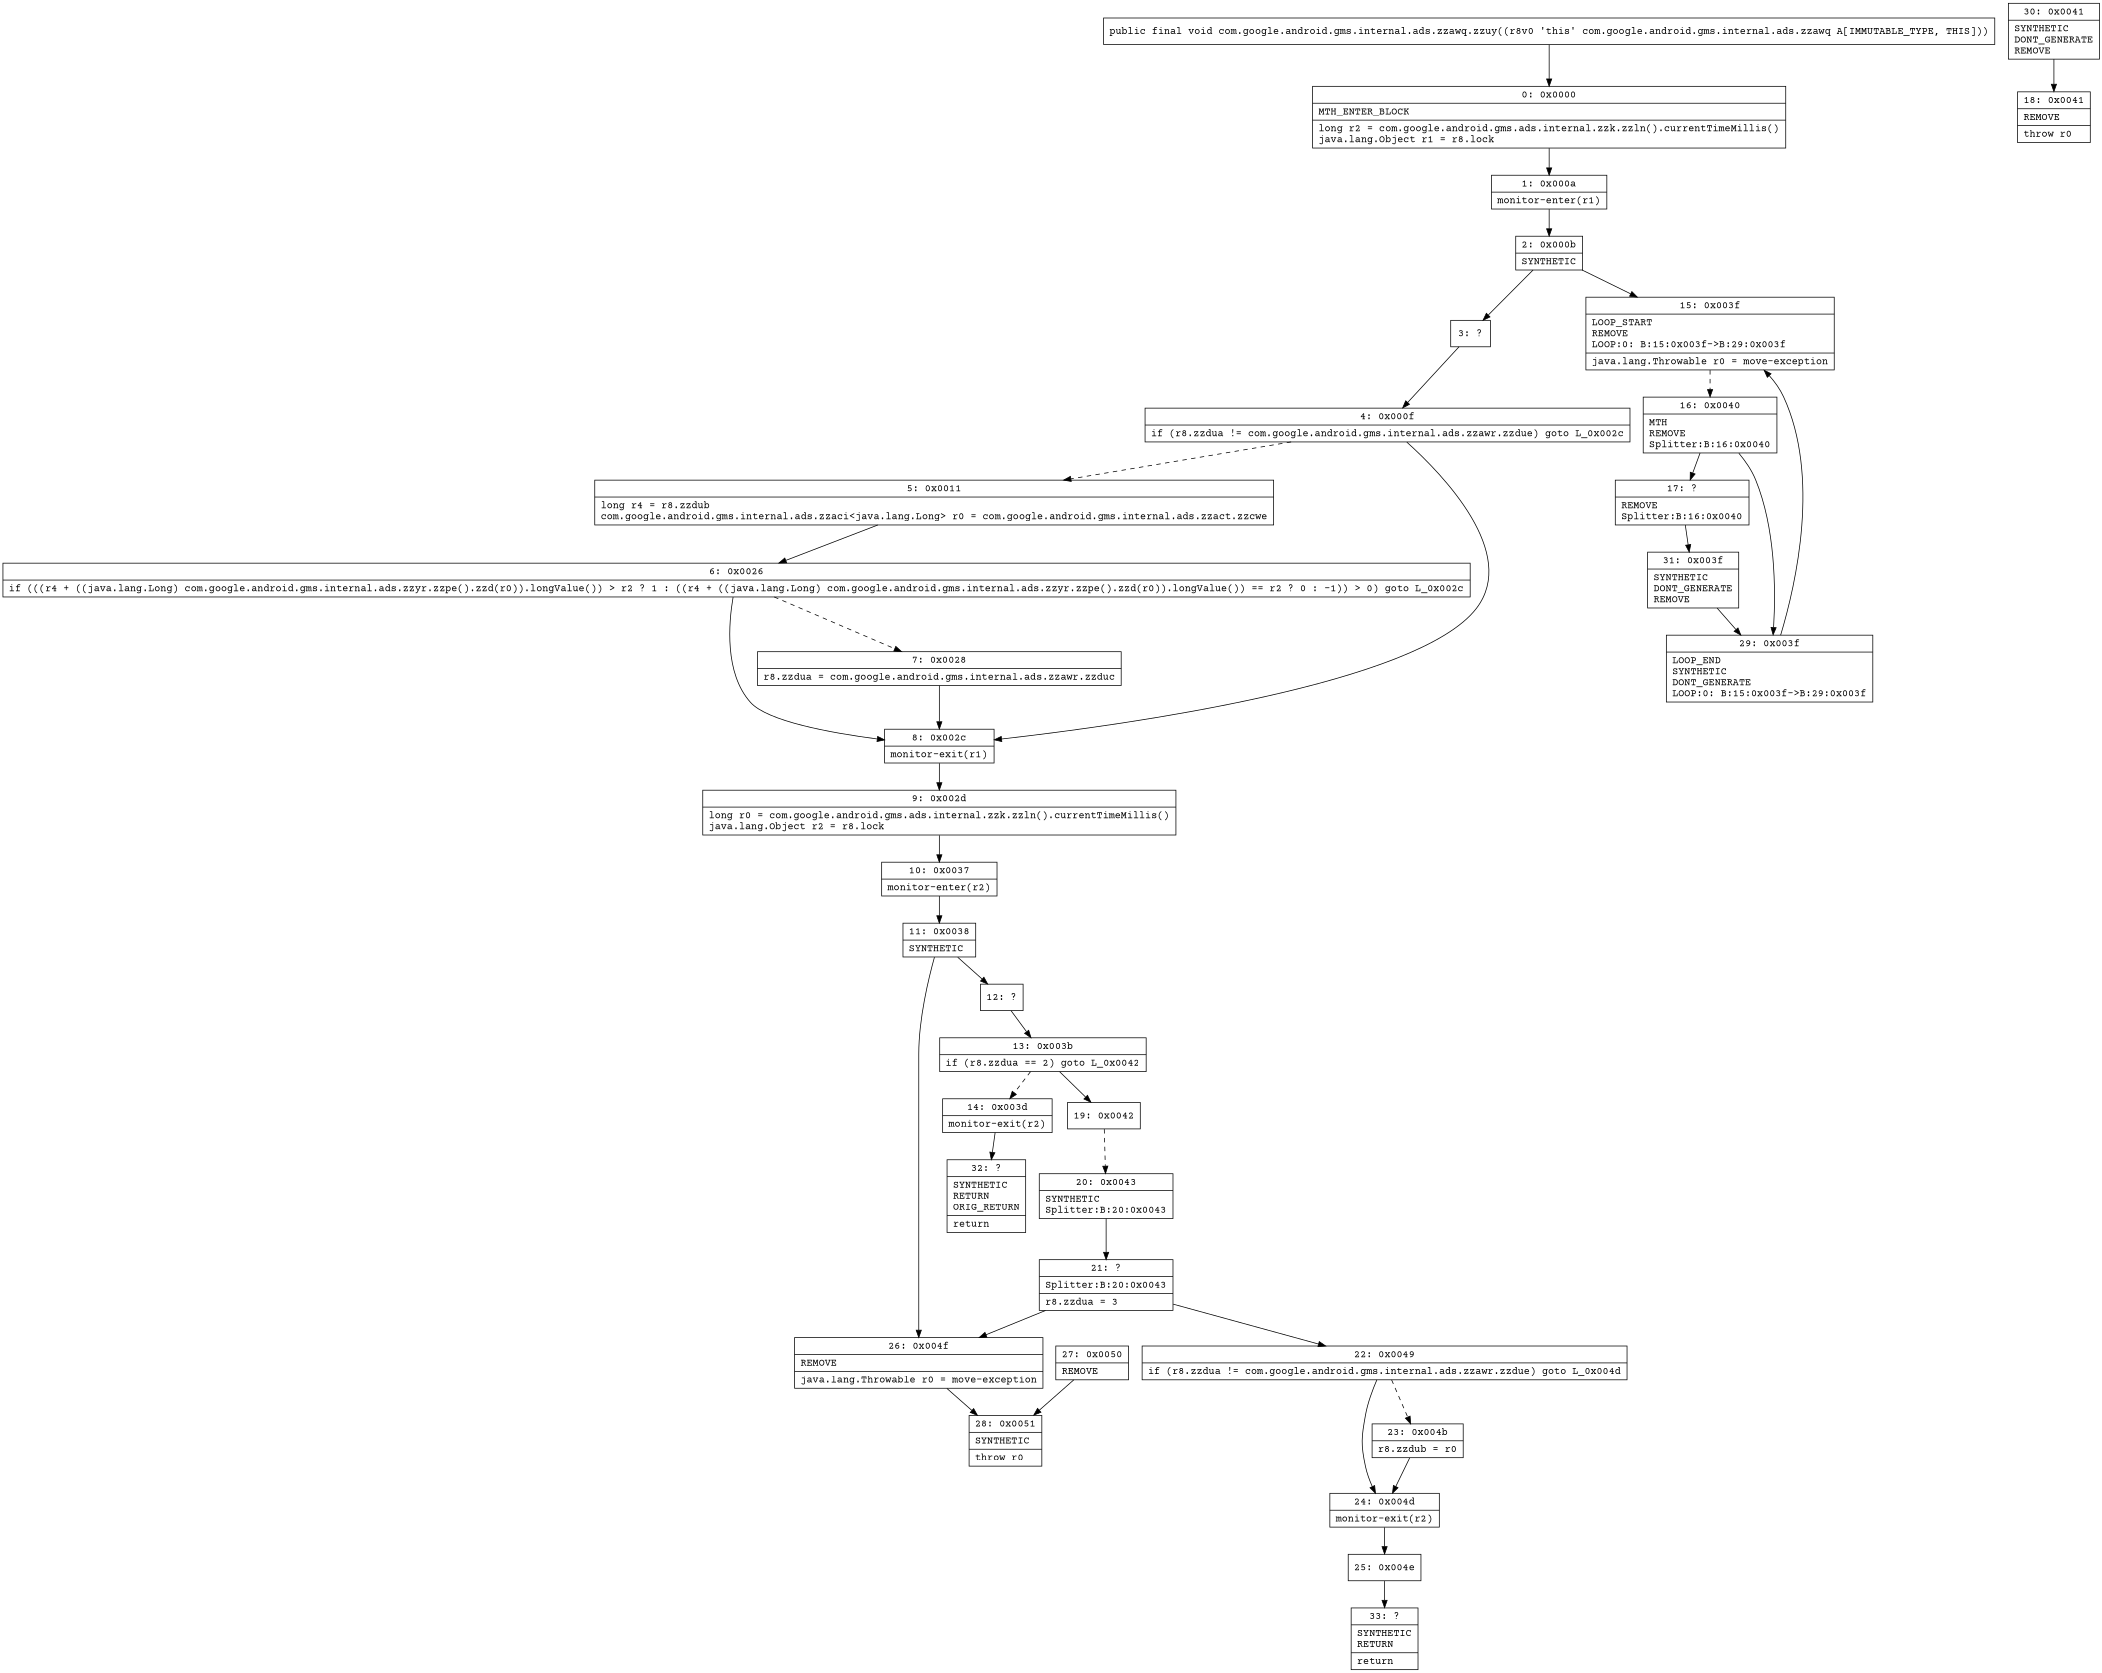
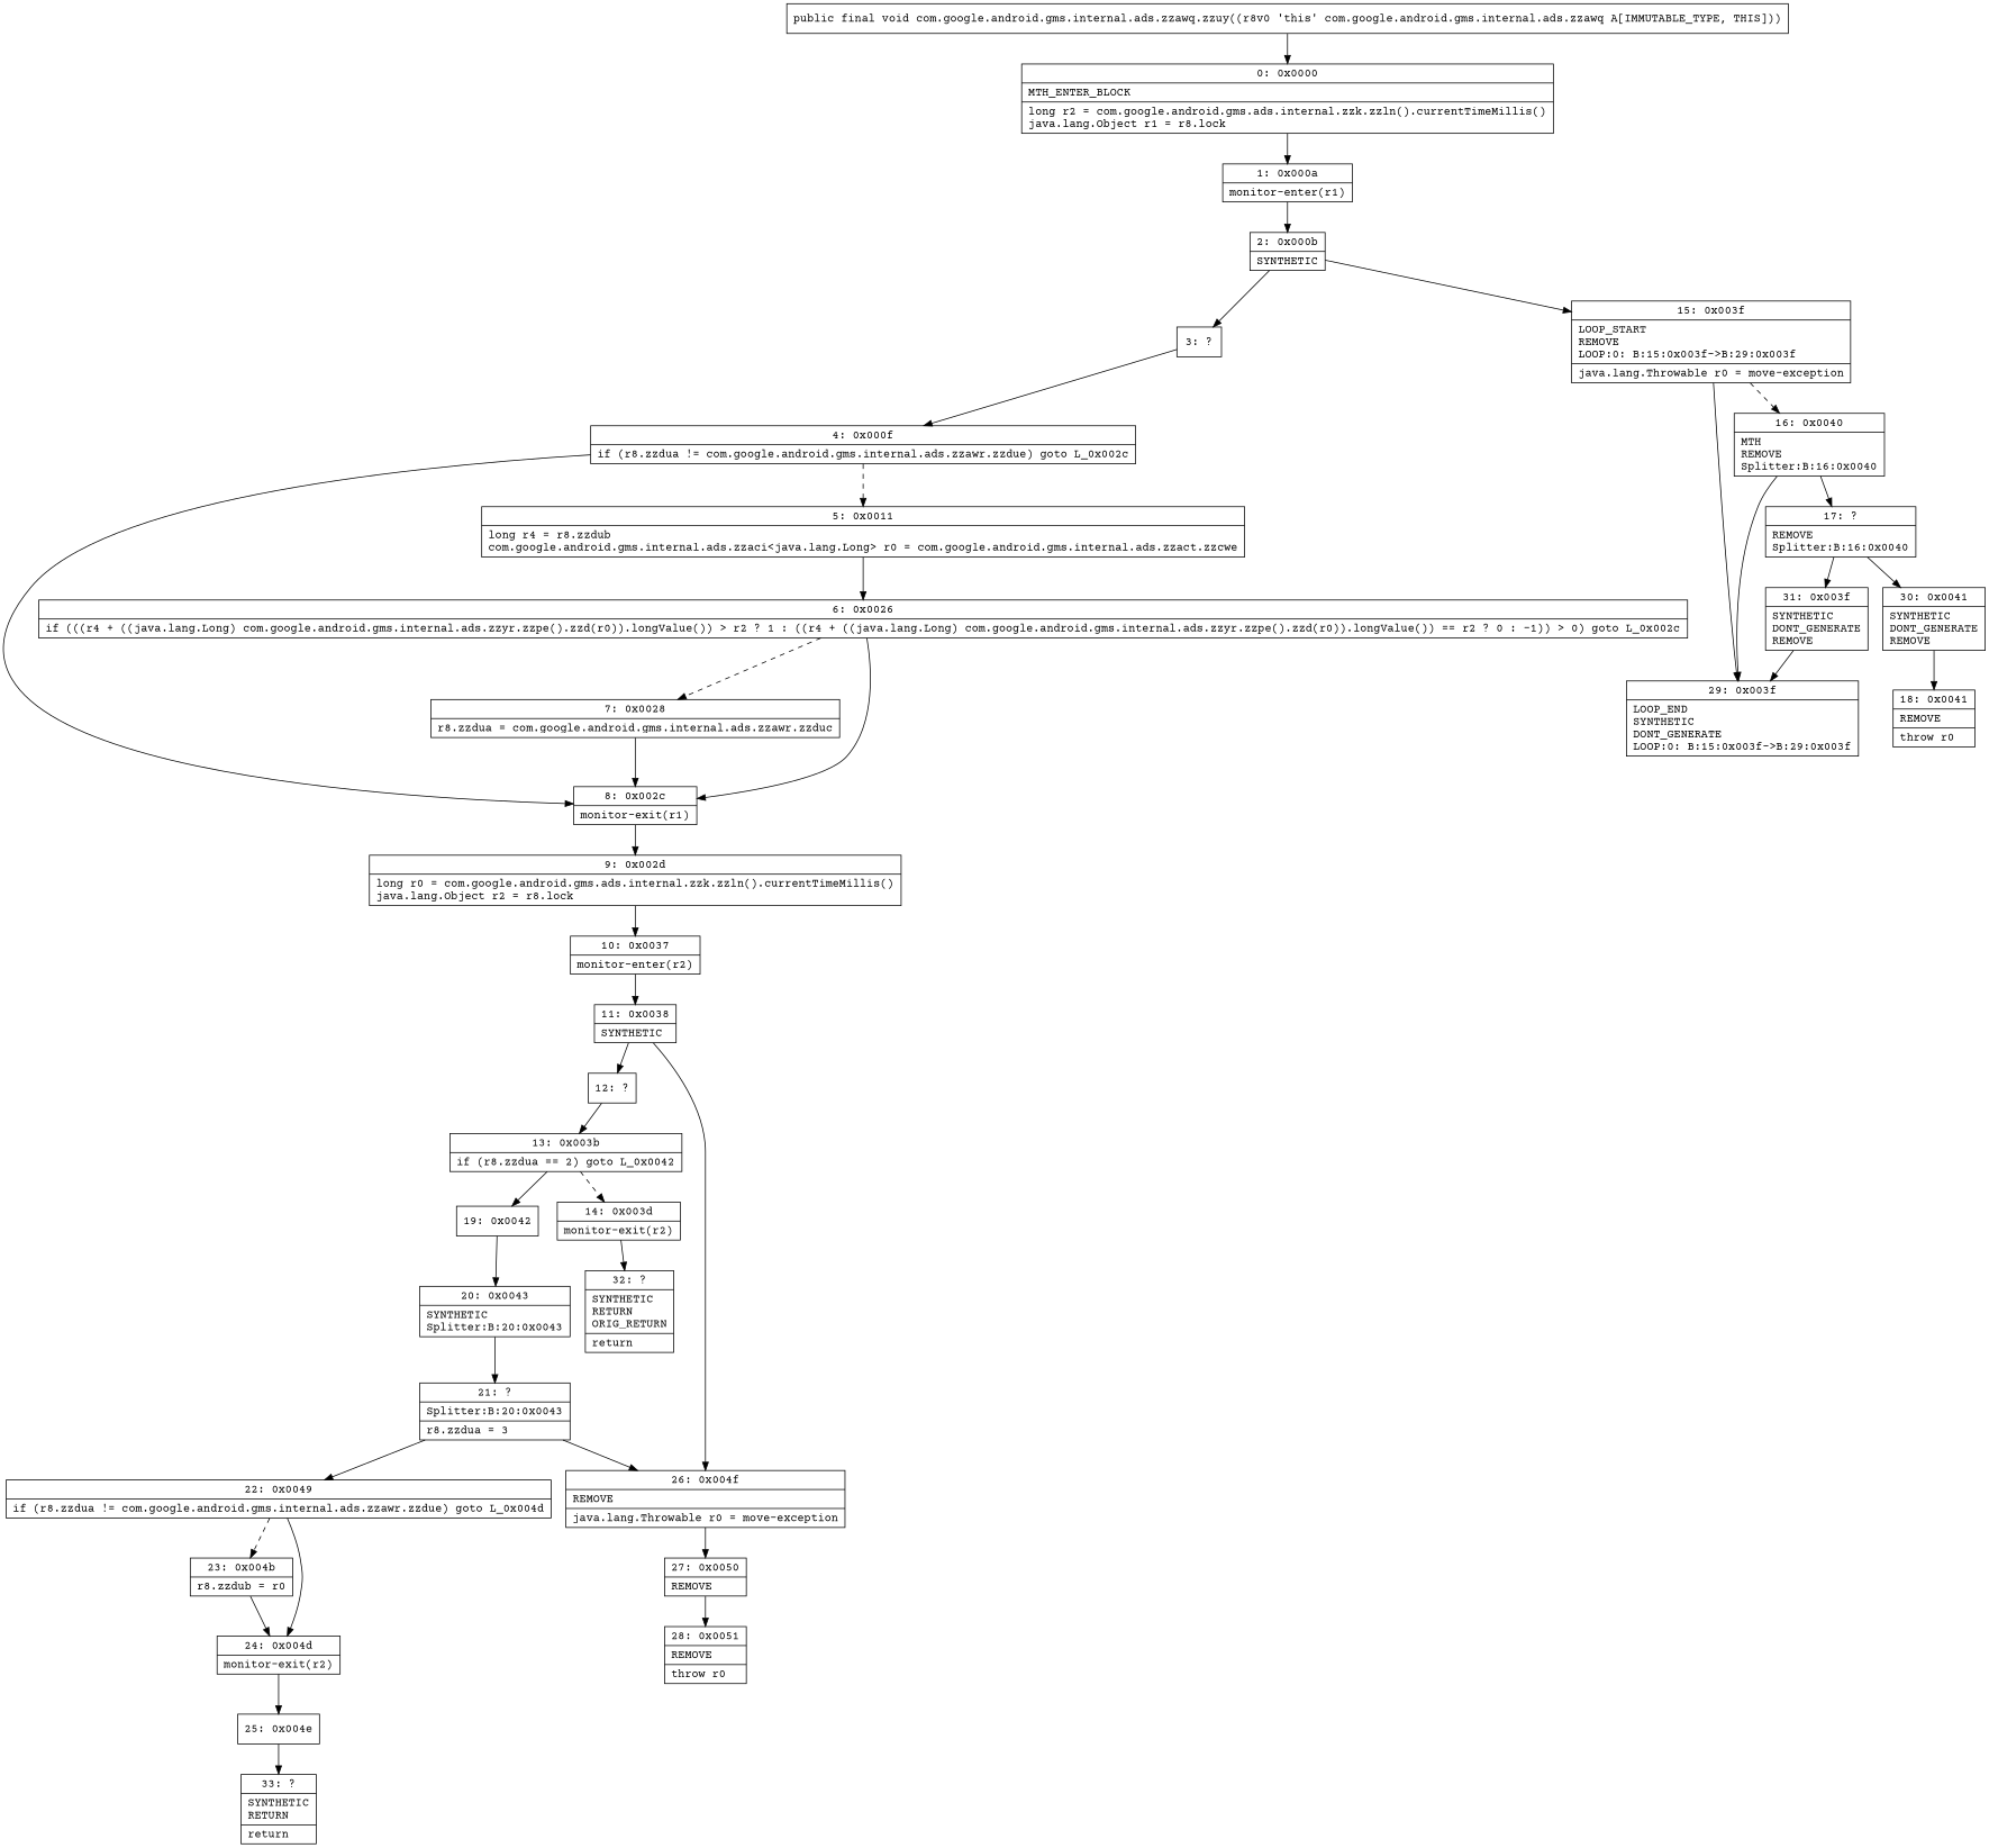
  digraph {
    fontname="Courier Prime"
    node [fontname="Courier Prime" shape=record]
    edge [fontname="Courier Prime"]
    n1 [label="{0\:\ 0x0000|MTH_ENTER_BLOCK\l|long r2 = com.google.android.gms.ads.internal.zzk.zzln().currentTimeMillis()\ljava.lang.Object r1 = r8.lock\l}"]
    n2 [label="{1\:\ 0x000a|monitor\-enter(r1)\l}"]
    n3 [label="{2\:\ 0x000b|SYNTHETIC\l}"]
    n4 [label="{3\:\ ?}"]
    n5 [label="{15\:\ 0x003f|LOOP_START\lREMOVE\lLOOP:0: B:15:0x003f\-\>B:29:0x003f\l|java.lang.Throwable r0 = move\-exception\l}"]
    n6 [label="{4\:\ 0x000f|if (r8.zzdua != com.google.android.gms.internal.ads.zzawr.zzdue) goto L_0x002c\l}"]
    n7 [label="{16\:\ 0x0040|MTH\lREMOVE\lSplitter:B:16:0x0040\l}"]
    n8 [label="{5\:\ 0x0011|long r4 = r8.zzdub\lcom.google.android.gms.internal.ads.zzaci\<java.lang.Long\> r0 = com.google.android.gms.internal.ads.zzact.zzcwe\l}"]
    n9 [label="{8\:\ 0x002c|monitor\-exit(r1)\l}"]
    n10 [label="{6\:\ 0x0026|if (((r4 + ((java.lang.Long) com.google.android.gms.internal.ads.zzyr.zzpe().zzd(r0)).longValue()) \> r2 ? 1 : ((r4 + ((java.lang.Long) com.google.android.gms.internal.ads.zzyr.zzpe().zzd(r0)).longValue()) == r2 ? 0 : \-1)) \> 0) goto L_0x002c\l}"]
    n11 [label="{9\:\ 0x002d|long r0 = com.google.android.gms.ads.internal.zzk.zzln().currentTimeMillis()\ljava.lang.Object r2 = r8.lock\l}"]
    n12 [label="{7\:\ 0x0028|r8.zzdua = com.google.android.gms.internal.ads.zzawr.zzduc\l}"]
    n13 [label="{10\:\ 0x0037|monitor\-enter(r2)\l}"]
    n14 [label="{11\:\ 0x0038|SYNTHETIC\l}"]
    n15 [label="{12\:\ ?}"]
    n16 [label="{26\:\ 0x004f|REMOVE\l|java.lang.Throwable r0 = move\-exception\l}"]
    n17 [label="{13\:\ 0x003b|if (r8.zzdua == 2) goto L_0x0042\l}"]
    n18 [label="{27\:\ 0x0050|REMOVE\l}"]
    n19 [label="{14\:\ 0x003d|monitor\-exit(r2)\l}"]
    n20 [label="{19\:\ 0x0042}"]
    n21 [label="{32\:\ ?|SYNTHETIC\lRETURN\lORIG_RETURN\l|return\l}"]
    n22 [label="{20\:\ 0x0043|SYNTHETIC\lSplitter:B:20:0x0043\l}"]
    n23 [label="{17\:\ ?|REMOVE\lSplitter:B:16:0x0040\l}"]
    n24 [label="{29\:\ 0x003f|LOOP_END\lSYNTHETIC\lDONT_GENERATE\lLOOP:0: B:15:0x003f\-\>B:29:0x003f\l}"]
    n25 [label="{30\:\ 0x0041|SYNTHETIC\lDONT_GENERATE\lREMOVE\l}"]
    n26 [label="{31\:\ 0x003f|SYNTHETIC\lDONT_GENERATE\lREMOVE\l}"]
    n27 [label="{18\:\ 0x0041|REMOVE\l|throw r0\l}"]
    n28 [label="{21\:\ ?|Splitter:B:20:0x0043\l|r8.zzdua = 3\l}"]
    n29 [label="{22\:\ 0x0049|if (r8.zzdua != com.google.android.gms.internal.ads.zzawr.zzdue) goto L_0x004d\l}"]
    n30 [label="{23\:\ 0x004b|r8.zzdub = r0\l}"]
    n31 [label="{24\:\ 0x004d|monitor\-exit(r2)\l}"]
    n32 [label="{25\:\ 0x004e}"]
    n33 [label="{33\:\ ?|SYNTHETIC\lRETURN\l|return\l}"]
-   n34 [label="{28\:\ 0x0051|SYNTHETIC\l|throw r0\l}"]
+   n34 [label="{28\:\ 0x0051|REMOVE\l|throw r0\l}"]
    n35 [label="{public final void com.google.android.gms.internal.ads.zzawq.zzuy((r8v0 'this' com.google.android.gms.internal.ads.zzawq A[IMMUTABLE_TYPE, THIS])) }"]
    n1 -> n2
    n2 -> n3
    n3 -> n4
    n3 -> n5
    n4 -> n6
    n5 -> n7 [style=dashed]
    n6 -> n8 [style=dashed]
    n6 -> n9
    n7 -> n23
    n7 -> n24
    n8 -> n10
    n9 -> n11
    n10 -> n9
    n10 -> n12 [style=dashed]
    n11 -> n13
    n12 -> n9
    n13 -> n14
    n14 -> n15
    n14 -> n16
    n15 -> n17
-   n16 -> n34
+   n16 -> n18
    n17 -> n19 [style=dashed]
    n17 -> n20
    n18 -> n34
    n19 -> n21
-   n20 -> n22 [style=dashed]
+   n20 -> n22
    n22 -> n28
+   n23 -> n25
    n23 -> n26
-   n24 -> n5
+   n5 -> n24
    n25 -> n27
    n26 -> n24
    n28 -> n16
    n28 -> n29
    n29 -> n30 [style=dashed]
    n29 -> n31
    n30 -> n31
    n31 -> n32
    n32 -> n33
    n35 -> n1
  }
